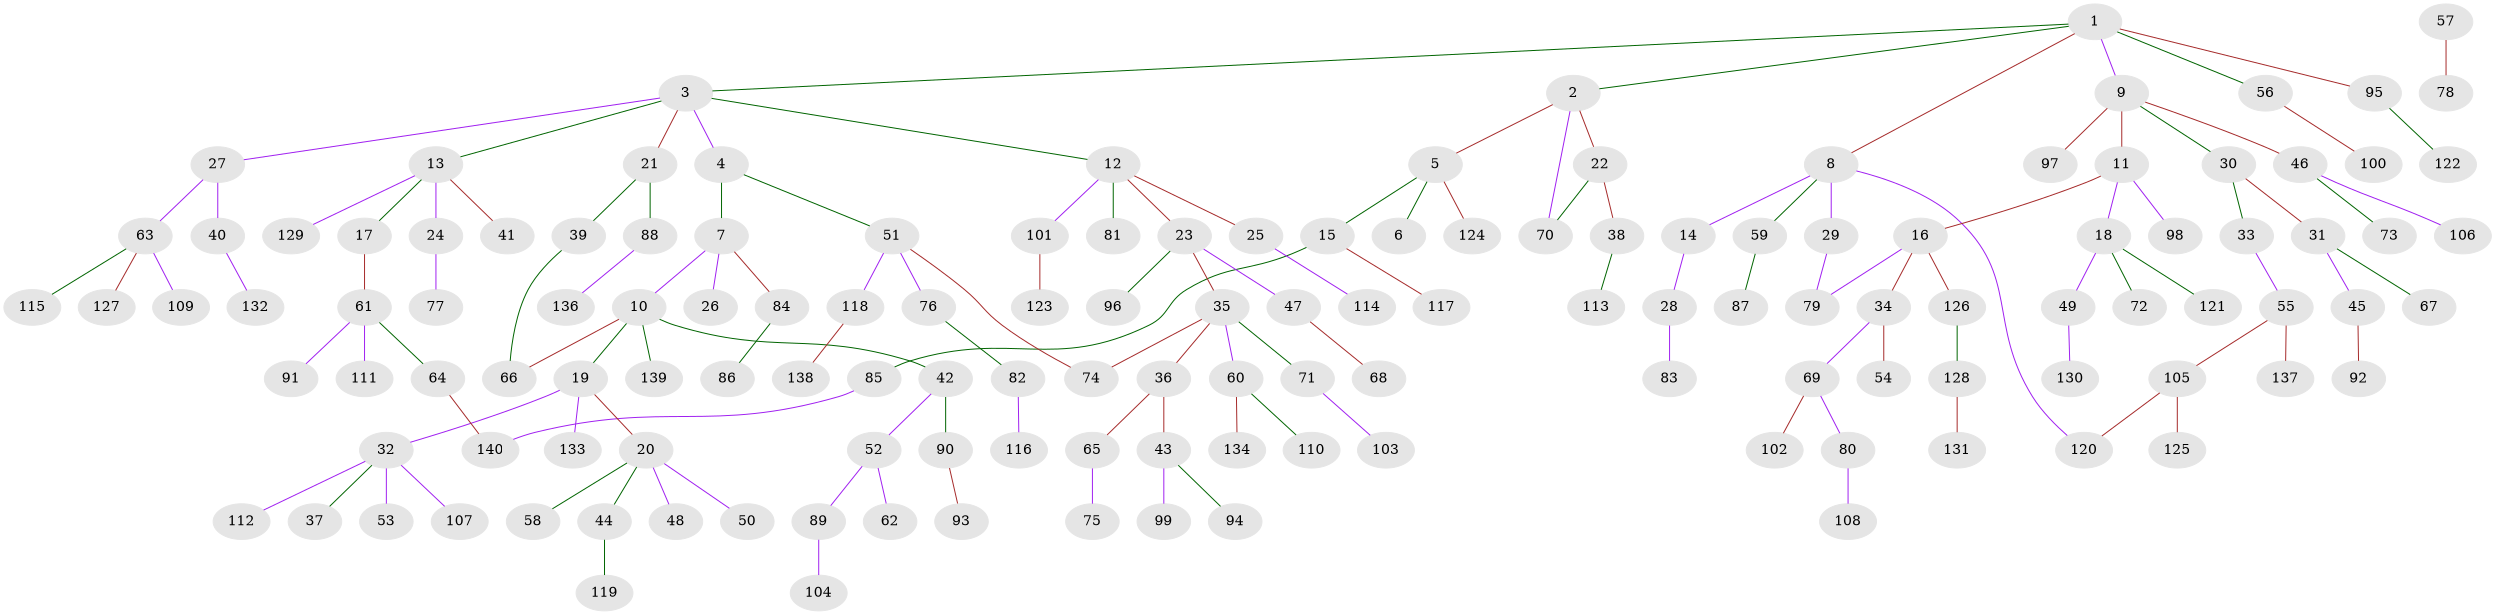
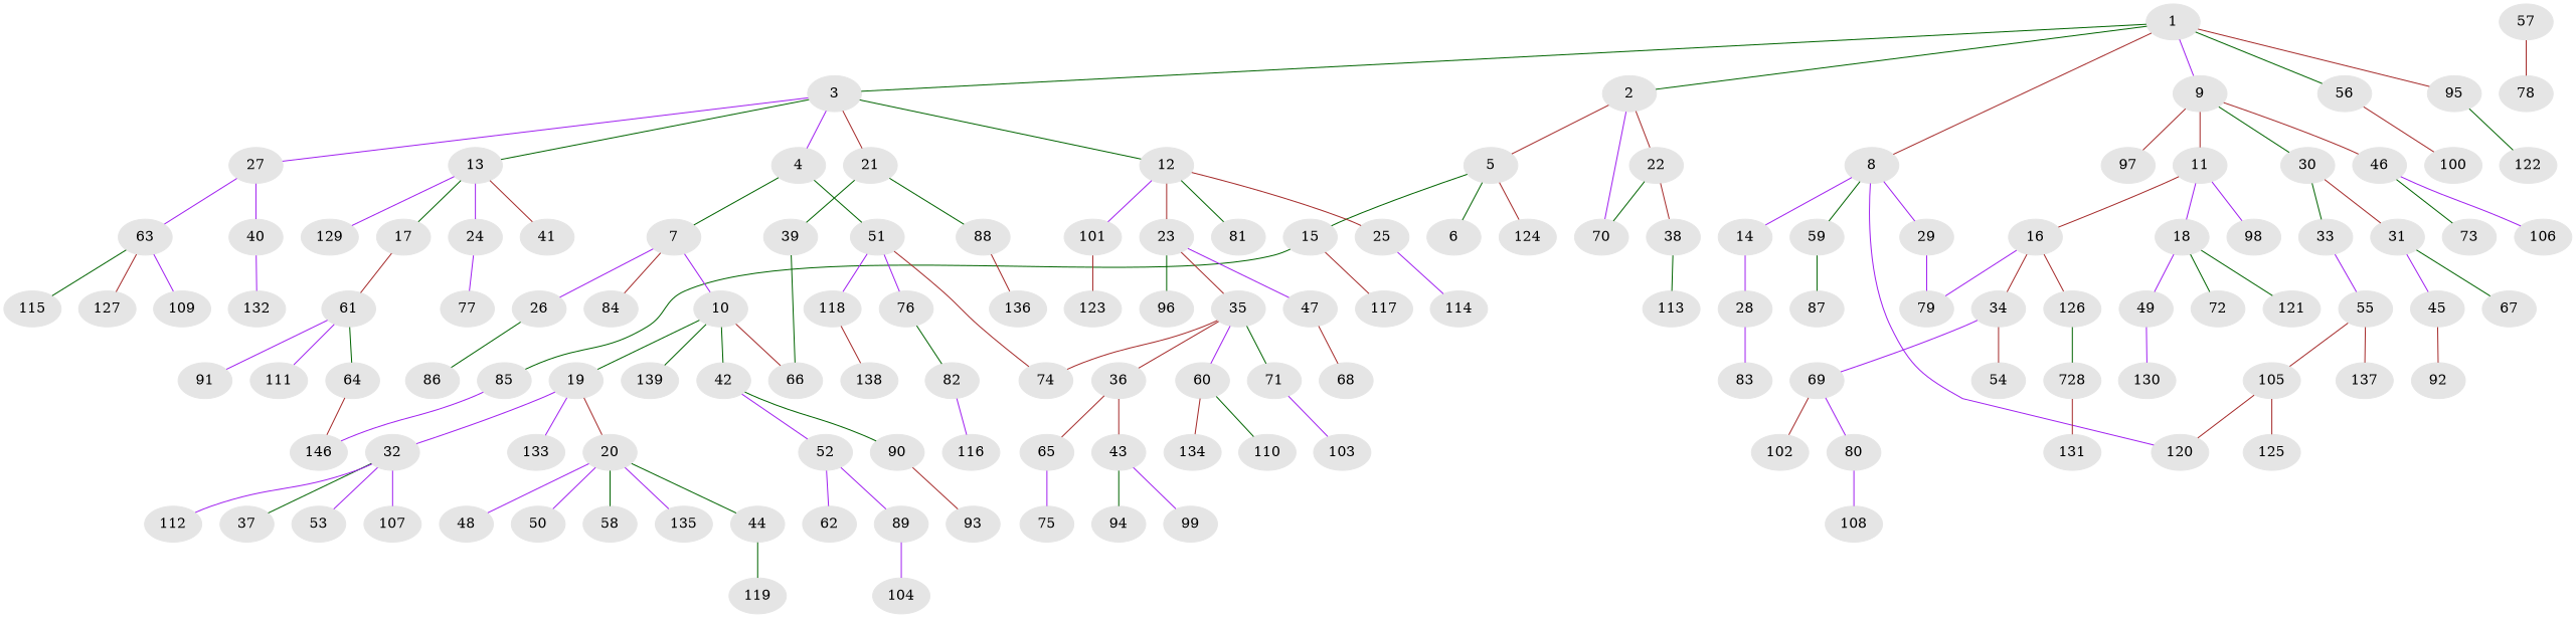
  graph {
    node [color=gray90 style=filled]
    edge [color=purple]
    1
    2
    3
    8
    9
    56
    95
    5
    22
    70
    4
    12
    13
    21
    27
    14
    29
    59
    120
    11
    30
    46
    97
    100
    122
    6
    15
    124
    38
    7
    51
    23
    25
    81
    101
    17
    24
    41
    129
    39
    88
    40
    63
    10
    26
    84
    74
    76
    118
    85
    117
    19
    42
    66
    139
    86
    28
    79
    87
    16
    18
    98
    31
    33
    73
    106
    20
    32
    133
    52
    90
    34
    126
    49
    72
    121
    35
    47
    96
    114
    123
    61
    77
    83
-   140
+   140 [label=146]
    54
    69
-   128
+   128 [label=728]
    64
    91
    111
    130
    44
    48
    50
    58
+   135
    37
    53
    107
    112
    119
    136
    113
    36
    60
    71
    68
    132
    109
    115
    127
    45
    67
    55
    92
    105
    137
    80
    102
    43
    65
    110
    134
    103
    94
    99
    75
    62
    89
    93
    57
    78
    82
    138
    104
    125
    108
    116
    131
    1 -- 2 [color=darkgreen]
    1 -- 3 [color=darkgreen]
    1 -- 8 [color=brown]
    1 -- 9
    1 -- 56 [color=darkgreen]
    1 -- 95 [color=brown]
    2 -- 5 [color=brown]
    2 -- 22 [color=brown]
    2 -- 70
    3 -- 4
    3 -- 12 [color=darkgreen]
    3 -- 13 [color=darkgreen]
    3 -- 21 [color=brown]
    3 -- 27
    8 -- 14
    8 -- 29
    8 -- 59 [color=darkgreen]
    8 -- 120
    9 -- 11 [color=brown]
    9 -- 30 [color=darkgreen]
    9 -- 46 [color=brown]
    9 -- 97 [color=brown]
    56 -- 100 [color=brown]
    95 -- 122 [color=darkgreen]
    5 -- 6 [color=darkgreen]
    5 -- 15 [color=darkgreen]
    5 -- 124 [color=brown]
    22 -- 70 [color=darkgreen]
    22 -- 38 [color=brown]
    4 -- 7 [color=darkgreen]
    4 -- 51 [color=darkgreen]
    12 -- 23 [color=brown]
    12 -- 25 [color=brown]
    12 -- 81 [color=darkgreen]
    12 -- 101
    13 -- 17 [color=darkgreen]
    13 -- 24
    13 -- 41 [color=brown]
    13 -- 129
    21 -- 39 [color=darkgreen]
    21 -- 88 [color=darkgreen]
    27 -- 40
    27 -- 63
    14 -- 28
    29 -- 79
    59 -- 87 [color=darkgreen]
    11 -- 16 [color=brown]
    11 -- 18
    11 -- 98
    30 -- 31 [color=brown]
    30 -- 33 [color=darkgreen]
    46 -- 73 [color=darkgreen]
    46 -- 106
    15 -- 85 [color=darkgreen]
    15 -- 117 [color=brown]
    38 -- 113 [color=darkgreen]
    7 -- 10
    7 -- 26
    7 -- 84 [color=brown]
    51 -- 74 [color=brown]
    51 -- 76
    51 -- 118
    23 -- 35 [color=brown]
    23 -- 47
    23 -- 96 [color=darkgreen]
    25 -- 114
    101 -- 123 [color=brown]
    17 -- 61 [color=brown]
    24 -- 77
    39 -- 66 [color=darkgreen]
-   88 -- 136
+   88 -- 136 [color=brown]
    40 -- 132
    63 -- 109
    63 -- 115 [color=darkgreen]
    63 -- 127 [color=brown]
    10 -- 19 [color=darkgreen]
    10 -- 42 [color=darkgreen]
    10 -- 66 [color=brown]
    10 -- 139 [color=darkgreen]
-   84 -- 86 [color=darkgreen]
+   26 -- 86 [color=darkgreen]
    76 -- 82 [color=darkgreen]
    118 -- 138 [color=brown]
    85 -- 140
    19 -- 20 [color=brown]
    19 -- 32
    19 -- 133
    42 -- 52
    42 -- 90 [color=darkgreen]
    28 -- 83
    16 -- 79
    16 -- 34 [color=brown]
    16 -- 126 [color=brown]
    18 -- 49
    18 -- 72 [color=darkgreen]
    18 -- 121 [color=darkgreen]
    31 -- 45
    31 -- 67 [color=darkgreen]
    33 -- 55
    20 -- 44 [color=darkgreen]
    20 -- 48
    20 -- 50
    20 -- 58 [color=darkgreen]
+   20 -- 135
    32 -- 37 [color=darkgreen]
    32 -- 53
    32 -- 107
    32 -- 112
    52 -- 62
    52 -- 89
    90 -- 93 [color=brown]
    34 -- 54 [color=brown]
    34 -- 69
    126 -- 128 [color=darkgreen]
    49 -- 130
    35 -- 74 [color=brown]
    35 -- 36 [color=brown]
    35 -- 60
    35 -- 71 [color=darkgreen]
    47 -- 68 [color=brown]
    61 -- 64 [color=darkgreen]
    61 -- 91
    61 -- 111
    69 -- 80
    69 -- 102 [color=brown]
    128 -- 131 [color=brown]
    64 -- 140 [color=brown]
    44 -- 119 [color=darkgreen]
    36 -- 43 [color=brown]
    36 -- 65 [color=brown]
    60 -- 110 [color=darkgreen]
    60 -- 134 [color=brown]
    71 -- 103
    45 -- 92 [color=brown]
    55 -- 105 [color=brown]
    55 -- 137 [color=brown]
    105 -- 120 [color=brown]
    105 -- 125 [color=brown]
    80 -- 108
    43 -- 94 [color=darkgreen]
    43 -- 99
    65 -- 75
    89 -- 104
    57 -- 78 [color=brown]
    82 -- 116
  }
